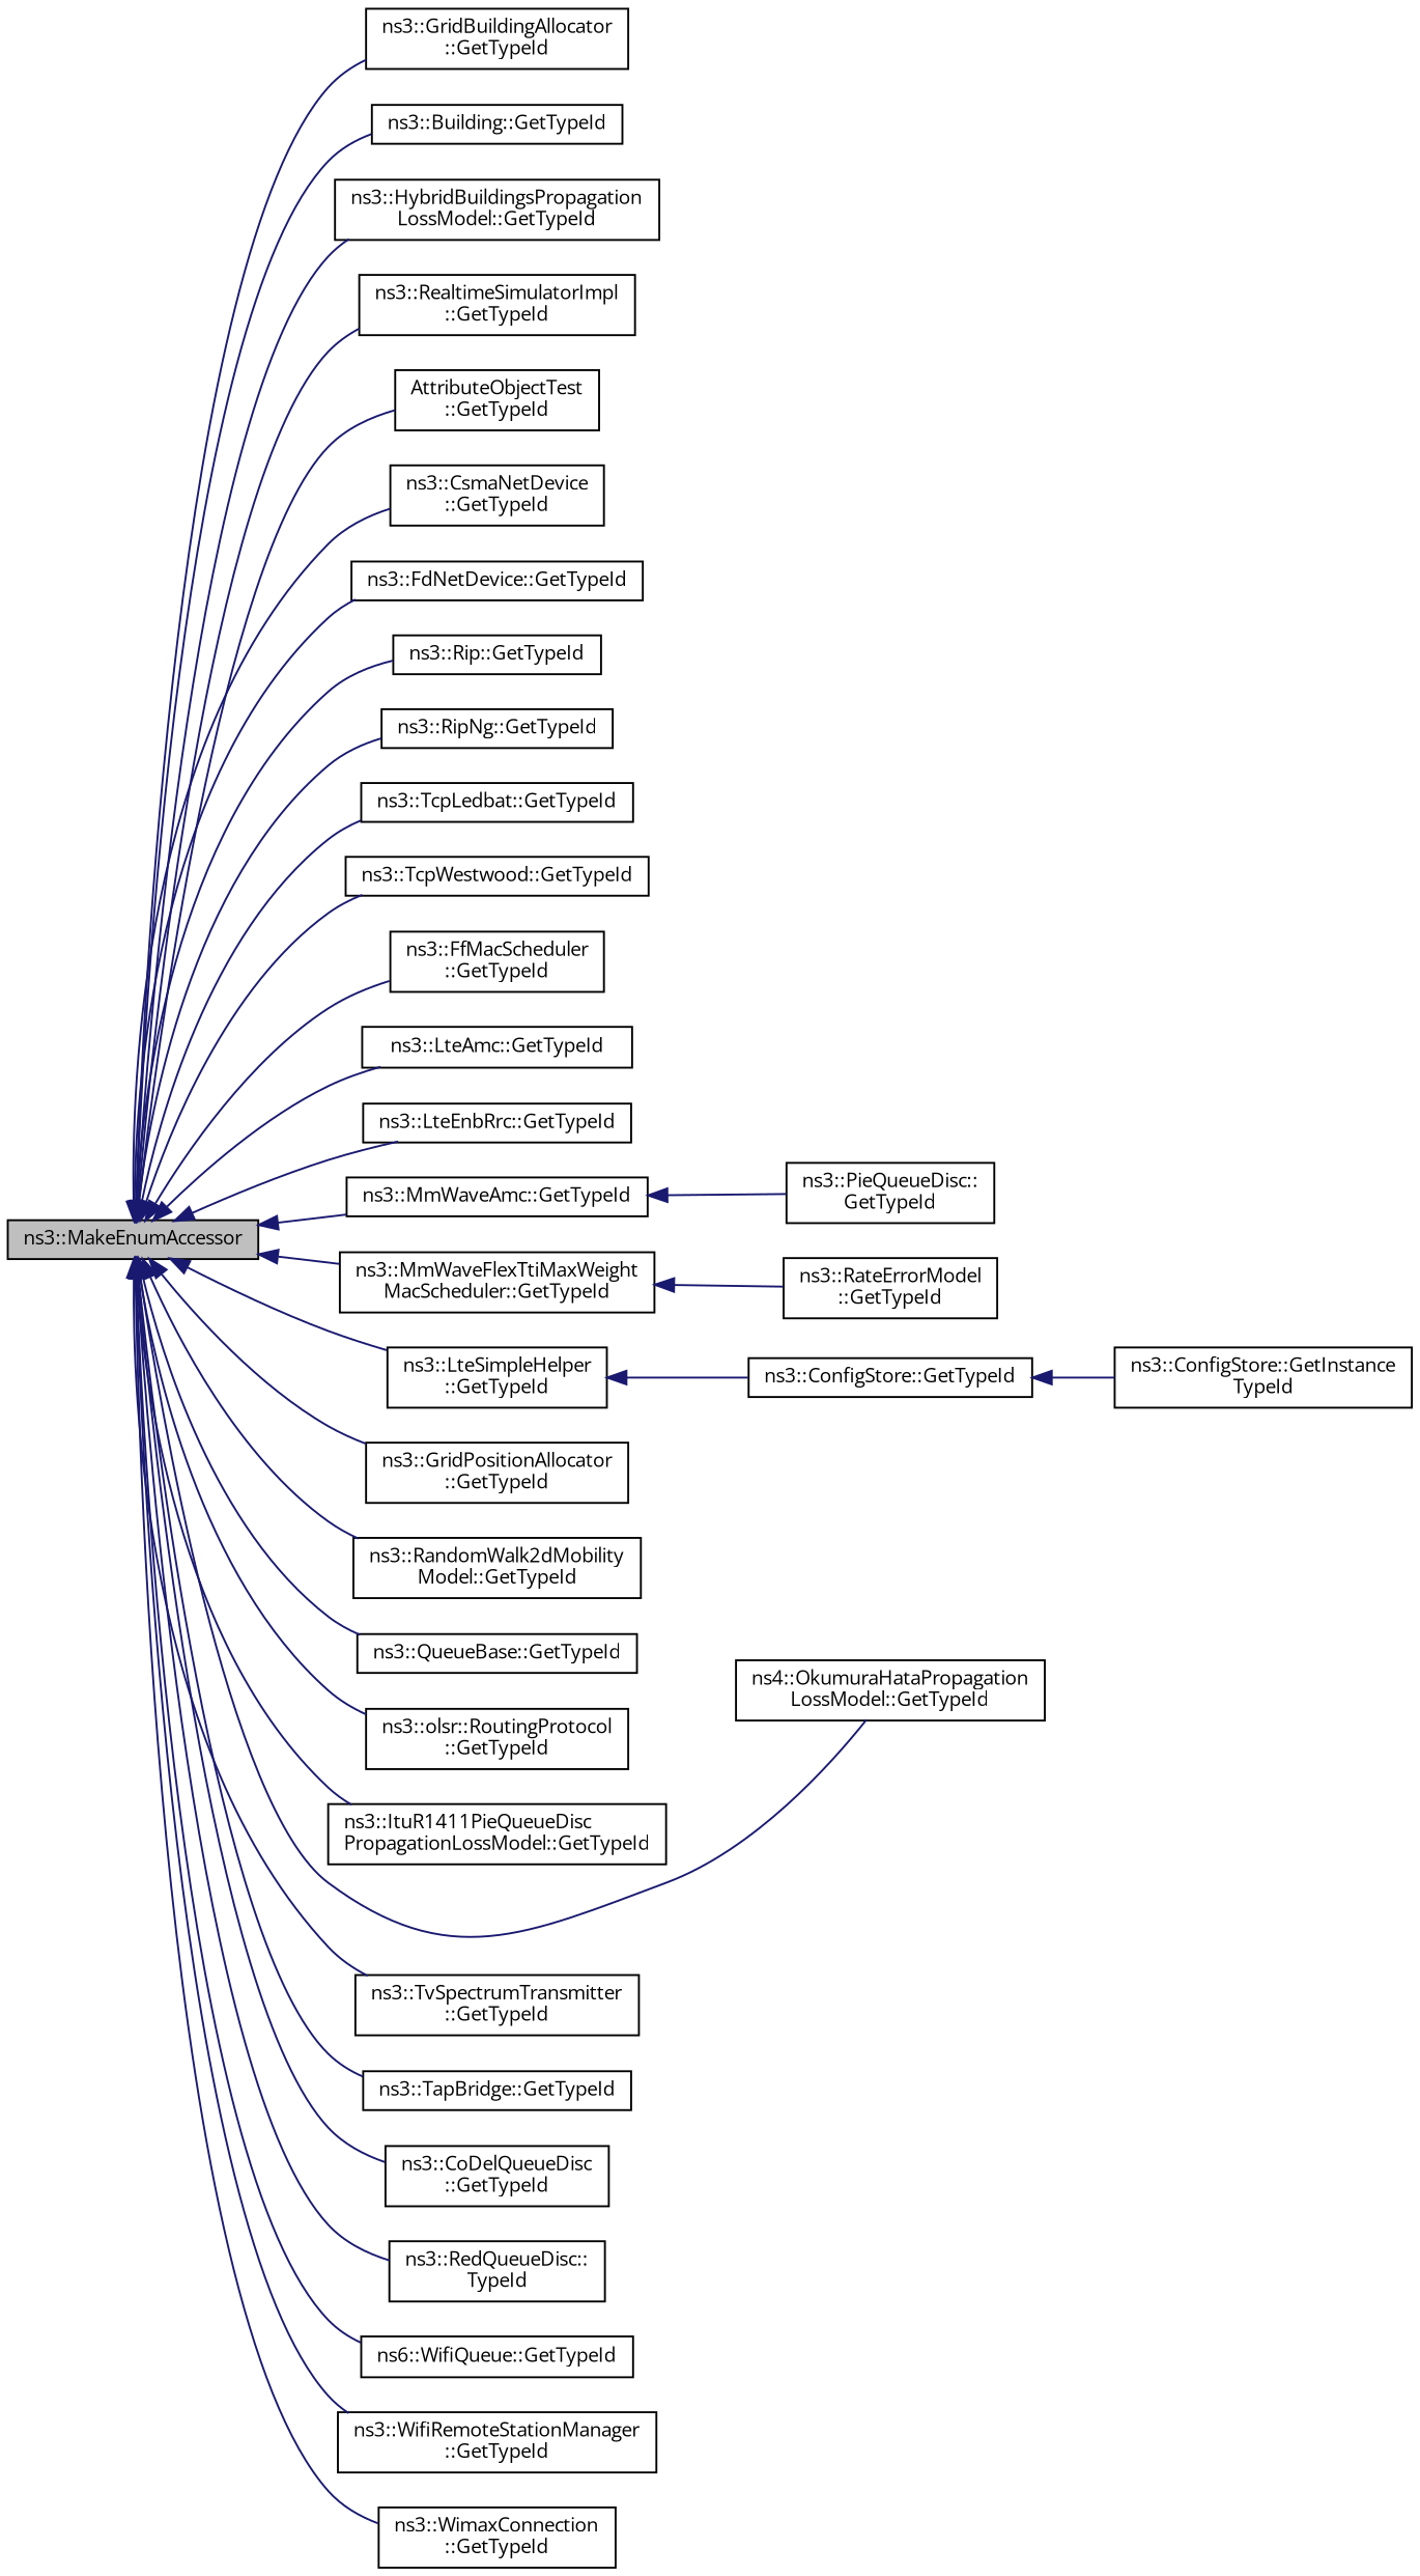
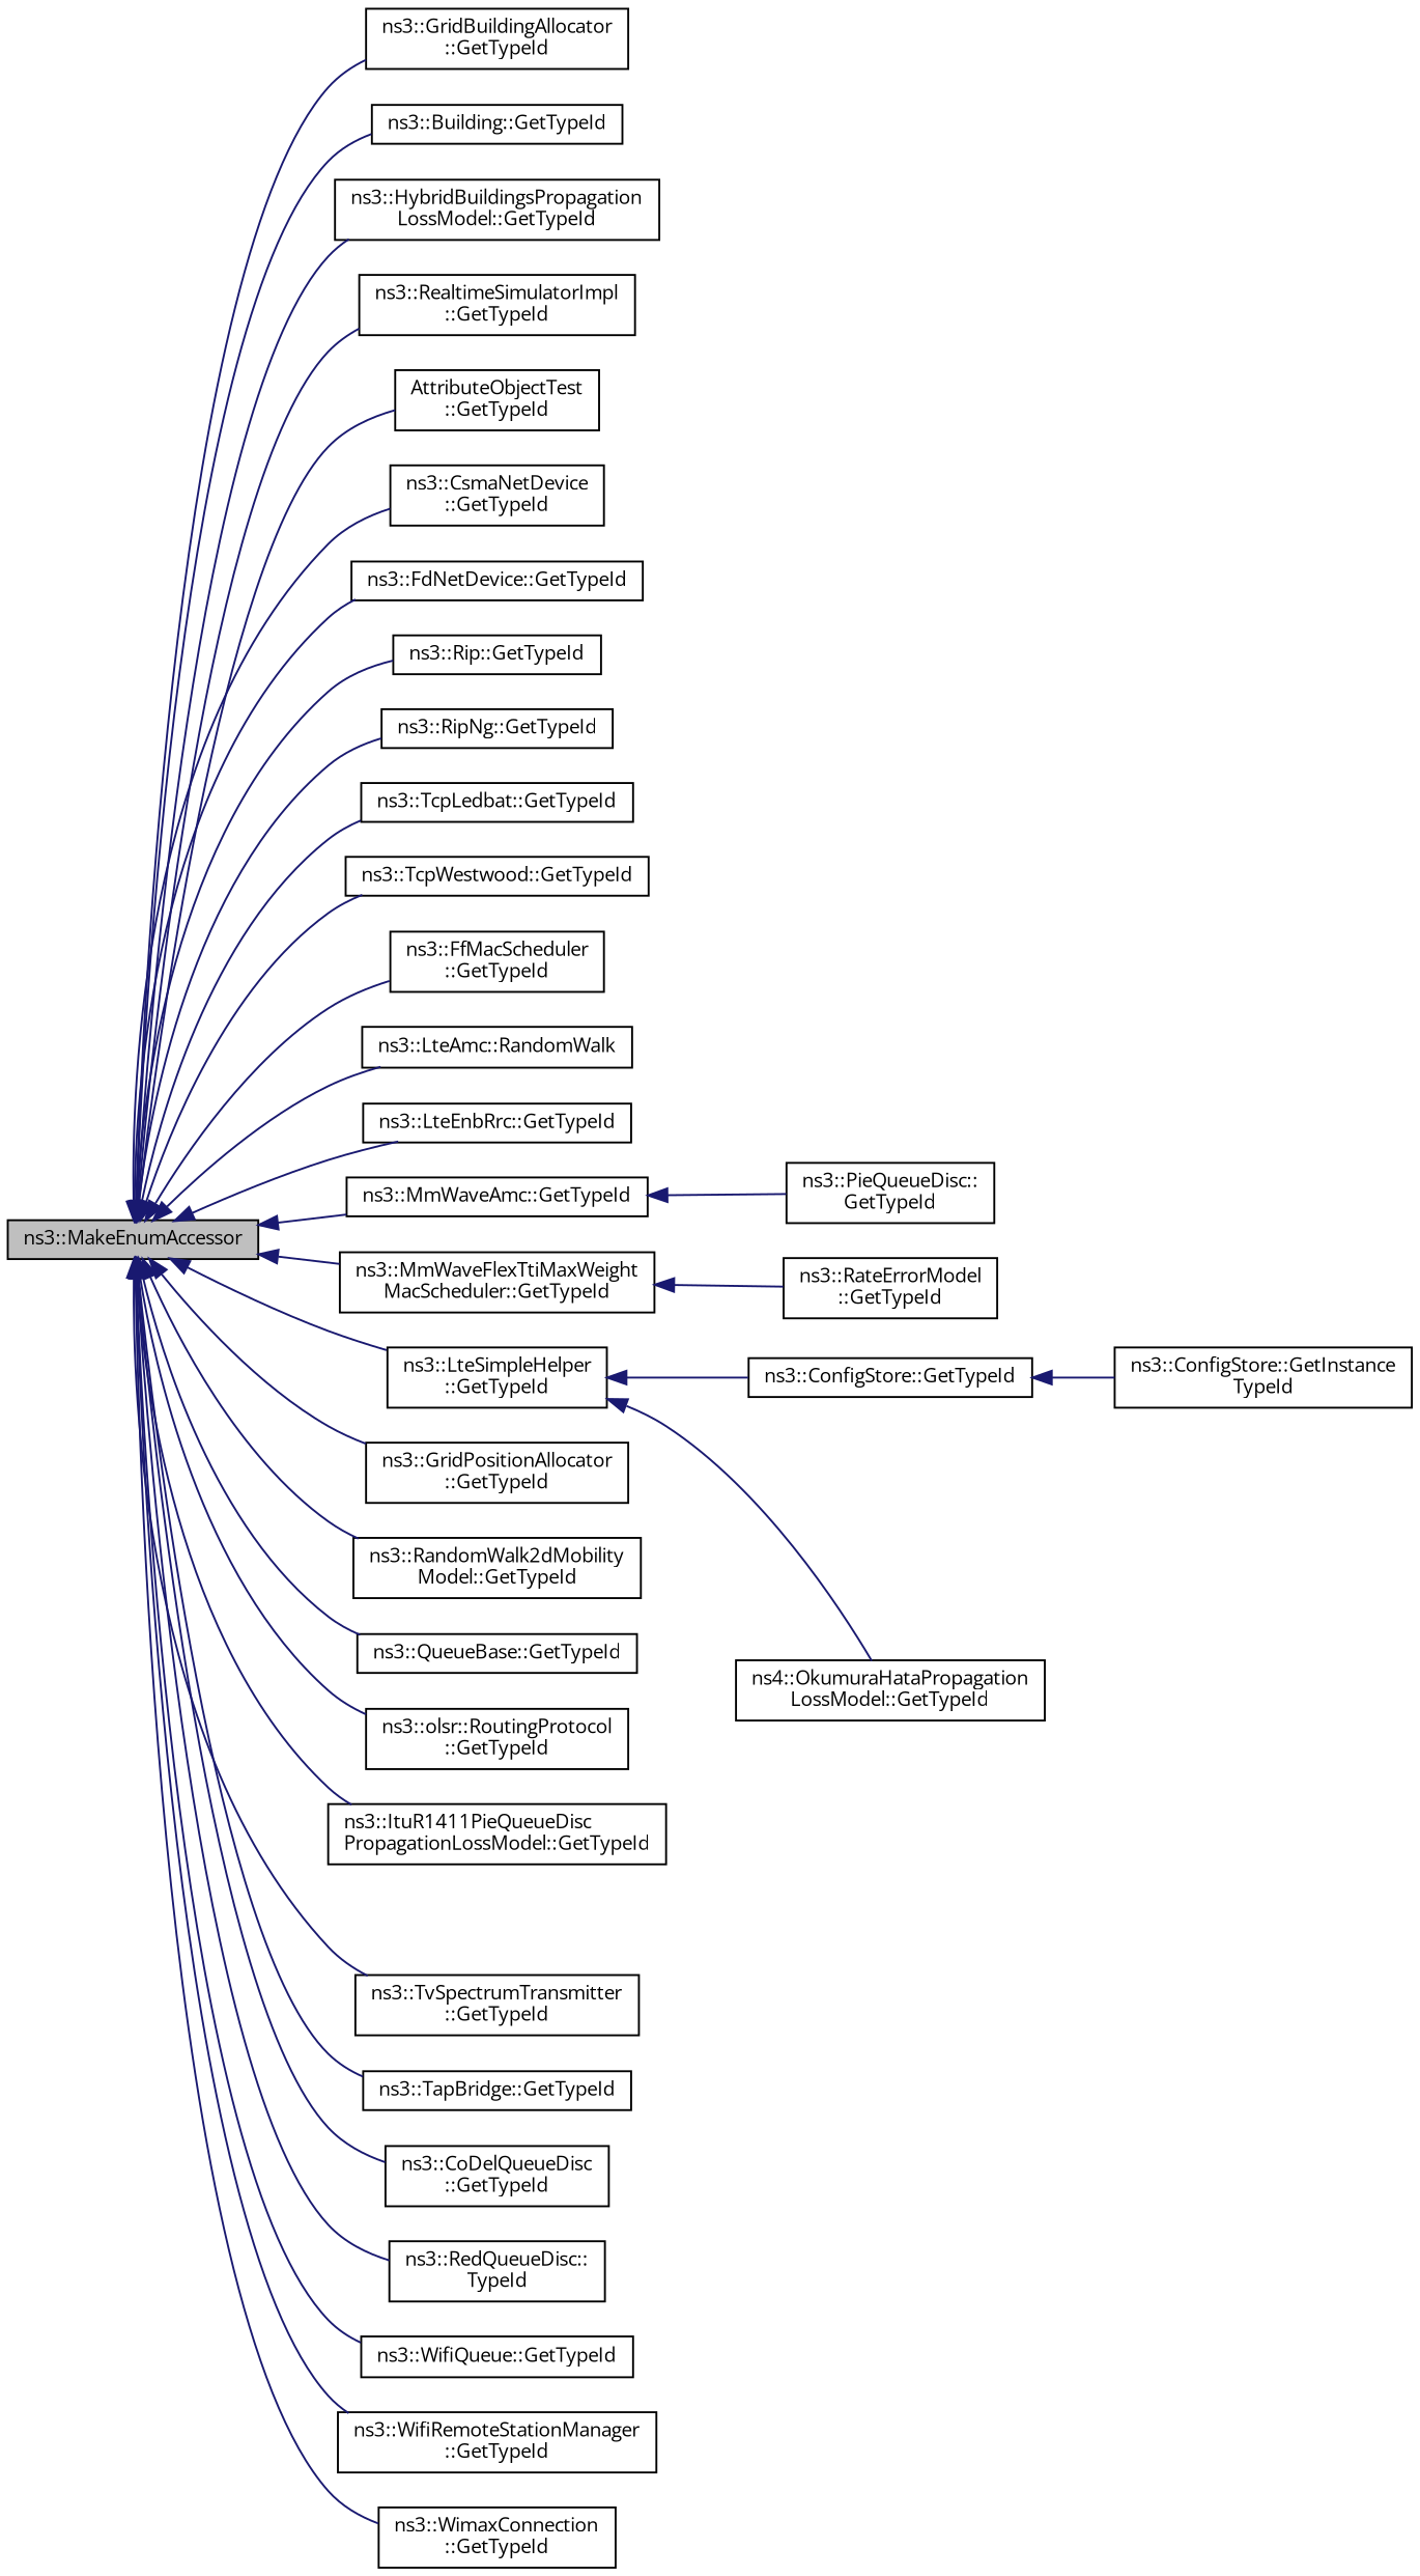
  digraph {
    fontname="Open Sans"
    rankdir=LR
    node [color=black fillcolor=white fontname="Open Sans" fontsize=10 shape=record style=filled]
    edge [color=midnightblue dir=back fontname="Open Sans" fontsize=10 labelfontname=Helvetica labelfontsize=10 style=solid]
    n1 [fillcolor=grey75 fontcolor=black height=0.2 label="ns3::MakeEnumAccessor" width=0.4]
    n2 [height=0.2 label="ns3::GridBuildingAllocator\l::GetTypeId" width=0.4]
    n3 [height=0.2 label="ns3::Building::GetTypeId" width=0.4]
    n4 [height=0.2 label="ns3::HybridBuildingsPropagation\lLossModel::GetTypeId" width=0.4]
    n5 [height=0.2 label="ns3::RealtimeSimulatorImpl\l::GetTypeId" width=0.4]
    n6 [height=0.2 label="AttributeObjectTest\l::GetTypeId" width=0.4]
    n7 [height=0.2 label="ns3::CsmaNetDevice\l::GetTypeId" width=0.4]
    n8 [height=0.2 label="ns3::FdNetDevice::GetTypeId" width=0.4]
    n9 [height=0.2 label="ns3::Rip::GetTypeId" width=0.4]
    n10 [height=0.2 label="ns3::RipNg::GetTypeId" width=0.4]
    n11 [height=0.2 label="ns3::TcpLedbat::GetTypeId" width=0.4]
    n12 [height=0.2 label="ns3::TcpWestwood::GetTypeId" width=0.4]
    n13 [height=0.2 label="ns3::FfMacScheduler\l::GetTypeId" width=0.4]
-   n14 [height=0.2 label="ns3::LteAmc::GetTypeId" width=0.4]
+   n14 [height=0.2 label="ns3::LteAmc::RandomWalk" width=0.4]
    n15 [height=0.2 label="ns3::LteEnbRrc::GetTypeId" width=0.4]
    n16 [height=0.2 label="ns3::LteSimpleHelper\l::GetTypeId" width=0.4]
    n17 [height=0.2 label="ns3::MmWaveAmc::GetTypeId" width=0.4]
    n18 [height=0.2 label="ns3::MmWaveFlexTtiMaxWeight\lMacScheduler::GetTypeId" width=0.4]
    n19 [height=0.2 label="ns3::GridPositionAllocator\l::GetTypeId" width=0.4]
    n20 [height=0.2 label="ns3::RandomWalk2dMobility\lModel::GetTypeId" width=0.4]
    n21 [height=0.2 label="ns3::QueueBase::GetTypeId" width=0.4]
    n22 [height=0.2 label="ns3::olsr::RoutingProtocol\l::GetTypeId" width=0.4]
    n23 [height=0.2 label="ns3::ItuR1411PieQueueDisc\lPropagationLossModel::GetTypeId" width=0.4]
    n24 [height=0.2 label="ns4::OkumuraHataPropagation\lLossModel::GetTypeId" width=0.4]
    n25 [height=0.2 label="ns3::TvSpectrumTransmitter\l::GetTypeId" width=0.4]
    n26 [height=0.2 label="ns3::TapBridge::GetTypeId" width=0.4]
    n27 [height=0.2 label="ns3::CoDelQueueDisc\l::GetTypeId" width=0.4]
    n28 [height=0.2 label="ns3::RedQueueDisc::\lTypeId" width=0.4]
-   n29 [height=0.2 label="ns6::WifiQueue::GetTypeId" width=0.4]
+   n29 [height=0.2 label="ns3::WifiQueue::GetTypeId" width=0.4]
    n30 [height=0.2 label="ns3::WifiRemoteStationManager\l::GetTypeId" width=0.4]
    n31 [height=0.2 label="ns3::WimaxConnection\l::GetTypeId" width=0.4]
    n32 [height=0.2 label="ns3::ConfigStore::GetTypeId" width=0.4]
    n33 [height=0.2 label="ns3::ConfigStore::GetInstance\lTypeId" width=0.4]
    n34 [height=0.2 label="ns3::PieQueueDisc::\lGetTypeId" width=0.4]
    n35 [height=0.2 label="ns3::RateErrorModel\l::GetTypeId" width=0.4]
    n1 -> n2
    n1 -> n3
    n1 -> n4
    n1 -> n5
    n1 -> n6
    n1 -> n7
    n1 -> n8
    n1 -> n9
    n1 -> n10
    n1 -> n11
    n1 -> n12
    n1 -> n13
    n1 -> n14
    n1 -> n15
    n1 -> n16
    n1 -> n17
    n1 -> n18
    n1 -> n19
    n1 -> n20
    n1 -> n21
    n1 -> n22
    n1 -> n23
-   n1 -> n24
+   n16 -> n24
    n1 -> n25
    n1 -> n26
    n1 -> n27
    n1 -> n28
    n1 -> n29
    n1 -> n30
    n1 -> n31
    n16 -> n32
    n17 -> n34
    n18 -> n35
    n32 -> n33
  }
